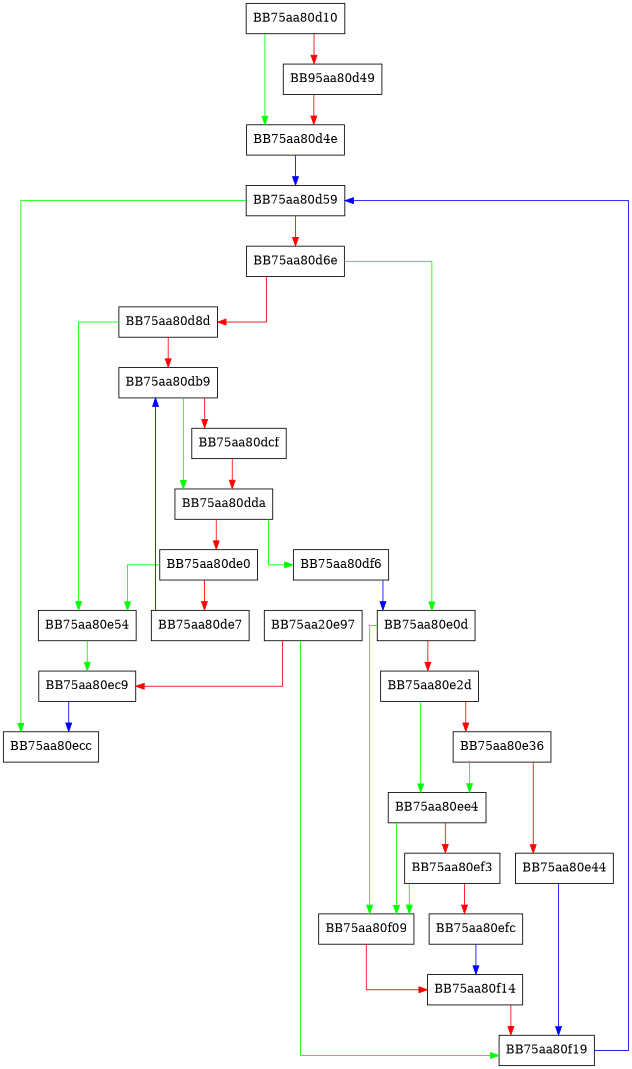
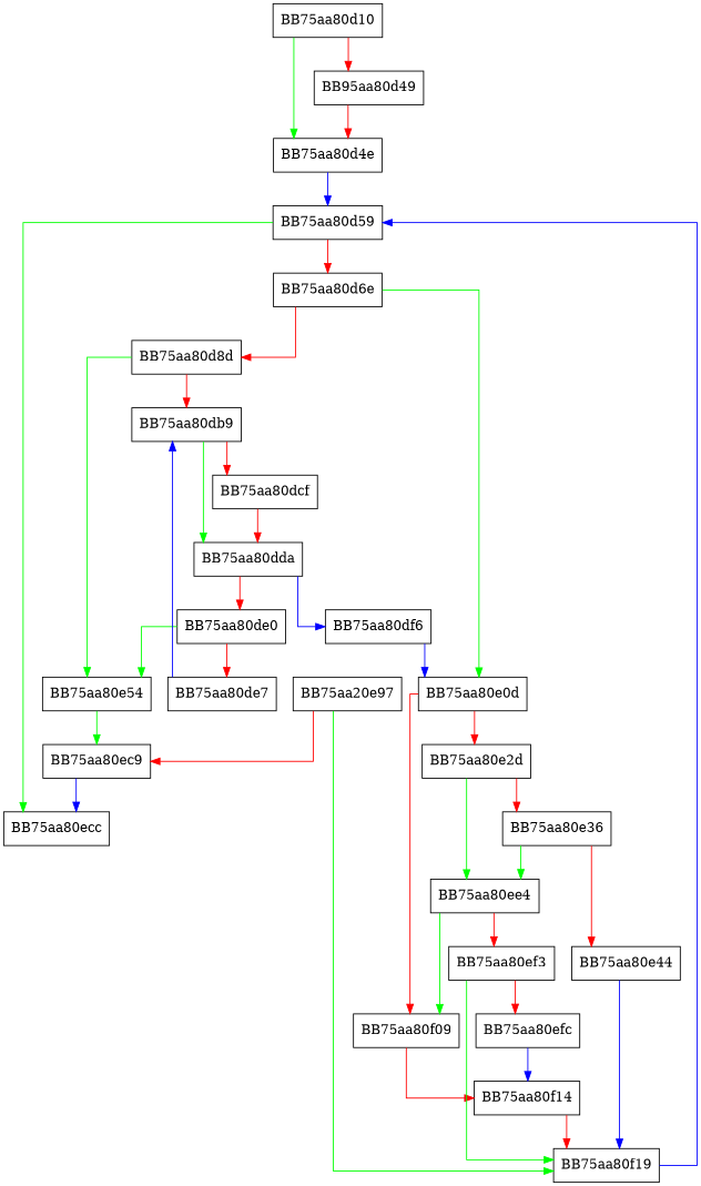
  digraph {
    splines=ortho
    node [shape=box]
    edge [color=red]
    BB75aa80d10
    BB75aa80d4e
    n3 [label=BB95aa80d49]
    BB75aa80d59
    BB75aa80ecc
    BB75aa80d6e
    BB75aa80e0d
    BB75aa80d8d
    BB75aa80f09
    BB75aa80e2d
    BB75aa80e54
    BB75aa80db9
    BB75aa80f14
    BB75aa80ee4
    BB75aa80e36
    BB75aa80ec9
    BB75aa80dda
    BB75aa80dcf
    BB75aa80df6
    BB75aa80de0
    BB75aa80de7
    BB75aa80f19
    BB75aa80ef3
    BB75aa80e44
    BB75aa80efc
    n26 [label=BB75aa20e97]
    BB75aa80d10 -> BB75aa80d4e [color=green]
    BB75aa80d10 -> n3
    BB75aa80d4e -> BB75aa80d59 [color=blue]
    n3 -> BB75aa80d4e
    BB75aa80d59 -> BB75aa80ecc [color=green]
    BB75aa80d59 -> BB75aa80d6e
    BB75aa80d6e -> BB75aa80e0d [color=green]
    BB75aa80d6e -> BB75aa80d8d
-   BB75aa80e0d -> BB75aa80f09 [color=green]
+   BB75aa80e0d -> BB75aa80f09
    BB75aa80e0d -> BB75aa80e2d
    BB75aa80d8d -> BB75aa80e54 [color=green]
    BB75aa80d8d -> BB75aa80db9
    BB75aa80f09 -> BB75aa80f14
    BB75aa80e2d -> BB75aa80ee4 [color=green]
    BB75aa80e2d -> BB75aa80e36
    BB75aa80e54 -> BB75aa80ec9 [color=green]
    BB75aa80db9 -> BB75aa80dda [color=green]
    BB75aa80db9 -> BB75aa80dcf
    BB75aa80f14 -> BB75aa80f19
    BB75aa80ee4 -> BB75aa80f09 [color=green]
    BB75aa80ee4 -> BB75aa80ef3
    BB75aa80e36 -> BB75aa80ee4 [color=green]
    BB75aa80e36 -> BB75aa80e44
    BB75aa80ec9 -> BB75aa80ecc [color=blue]
-   BB75aa80dda -> BB75aa80df6 [color=green]
+   BB75aa80dda -> BB75aa80df6 [color=blue]
    BB75aa80dda -> BB75aa80de0
    BB75aa80dcf -> BB75aa80dda
    BB75aa80df6 -> BB75aa80e0d [color=blue]
    BB75aa80de0 -> BB75aa80e54 [color=green]
    BB75aa80de0 -> BB75aa80de7
    BB75aa80de7 -> BB75aa80db9 [color=blue]
    BB75aa80f19 -> BB75aa80d59 [color=blue]
-   BB75aa80ef3 -> BB75aa80f09 [color=green]
+   BB75aa80ef3 -> BB75aa80f19 [color=green]
    BB75aa80ef3 -> BB75aa80efc
    BB75aa80e44 -> BB75aa80f19 [color=blue]
    BB75aa80efc -> BB75aa80f14 [color=blue]
    n26 -> BB75aa80ec9
    n26 -> BB75aa80f19 [color=green]
  }
